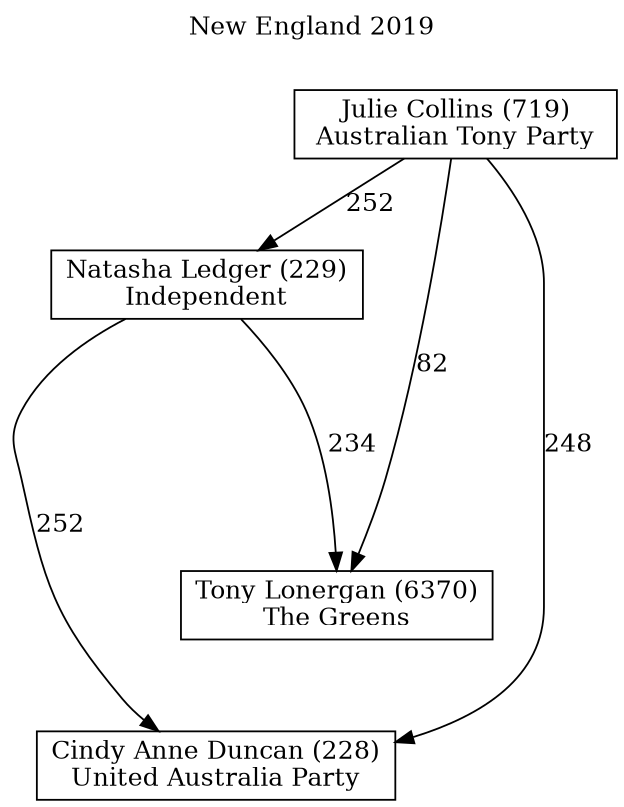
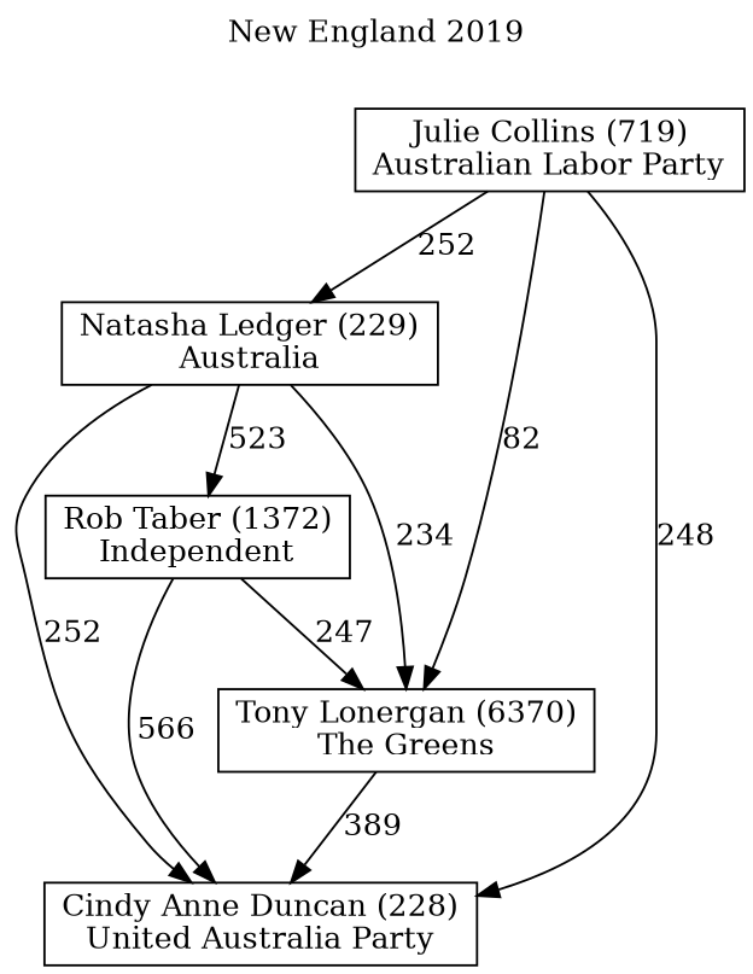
  digraph {
    label="New England 2019"
    labelloc=t
    mclimit=10
    node [shape=box]
    n1 [label="Cindy Anne Duncan (228)\nUnited Australia Party"]
    n2 [label="Tony Lonergan (6370)\nThe Greens"]
-   n4 [label="Natasha Ledger (229)\nIndependent"]
-   n5 [label="Julie Collins (719)\nAustralian Tony Party"]
+   n3 [label="Rob Taber (1372)\nIndependent"]
+   n4 [label="Natasha Ledger (229)\nAustralia"]
+   n5 [label="Julie Collins (719)\nAustralian Labor Party"]
+   n2 -> n1 [label=389]
+   n3 -> n1 [label=566]
+   n3 -> n2 [label=247]
    n4 -> n1 [label=252]
    n4 -> n2 [label=234]
+   n4 -> n3 [label=523]
    n5 -> n1 [label=248]
    n5 -> n2 [label=82]
    n5 -> n4 [label=252]
  }
